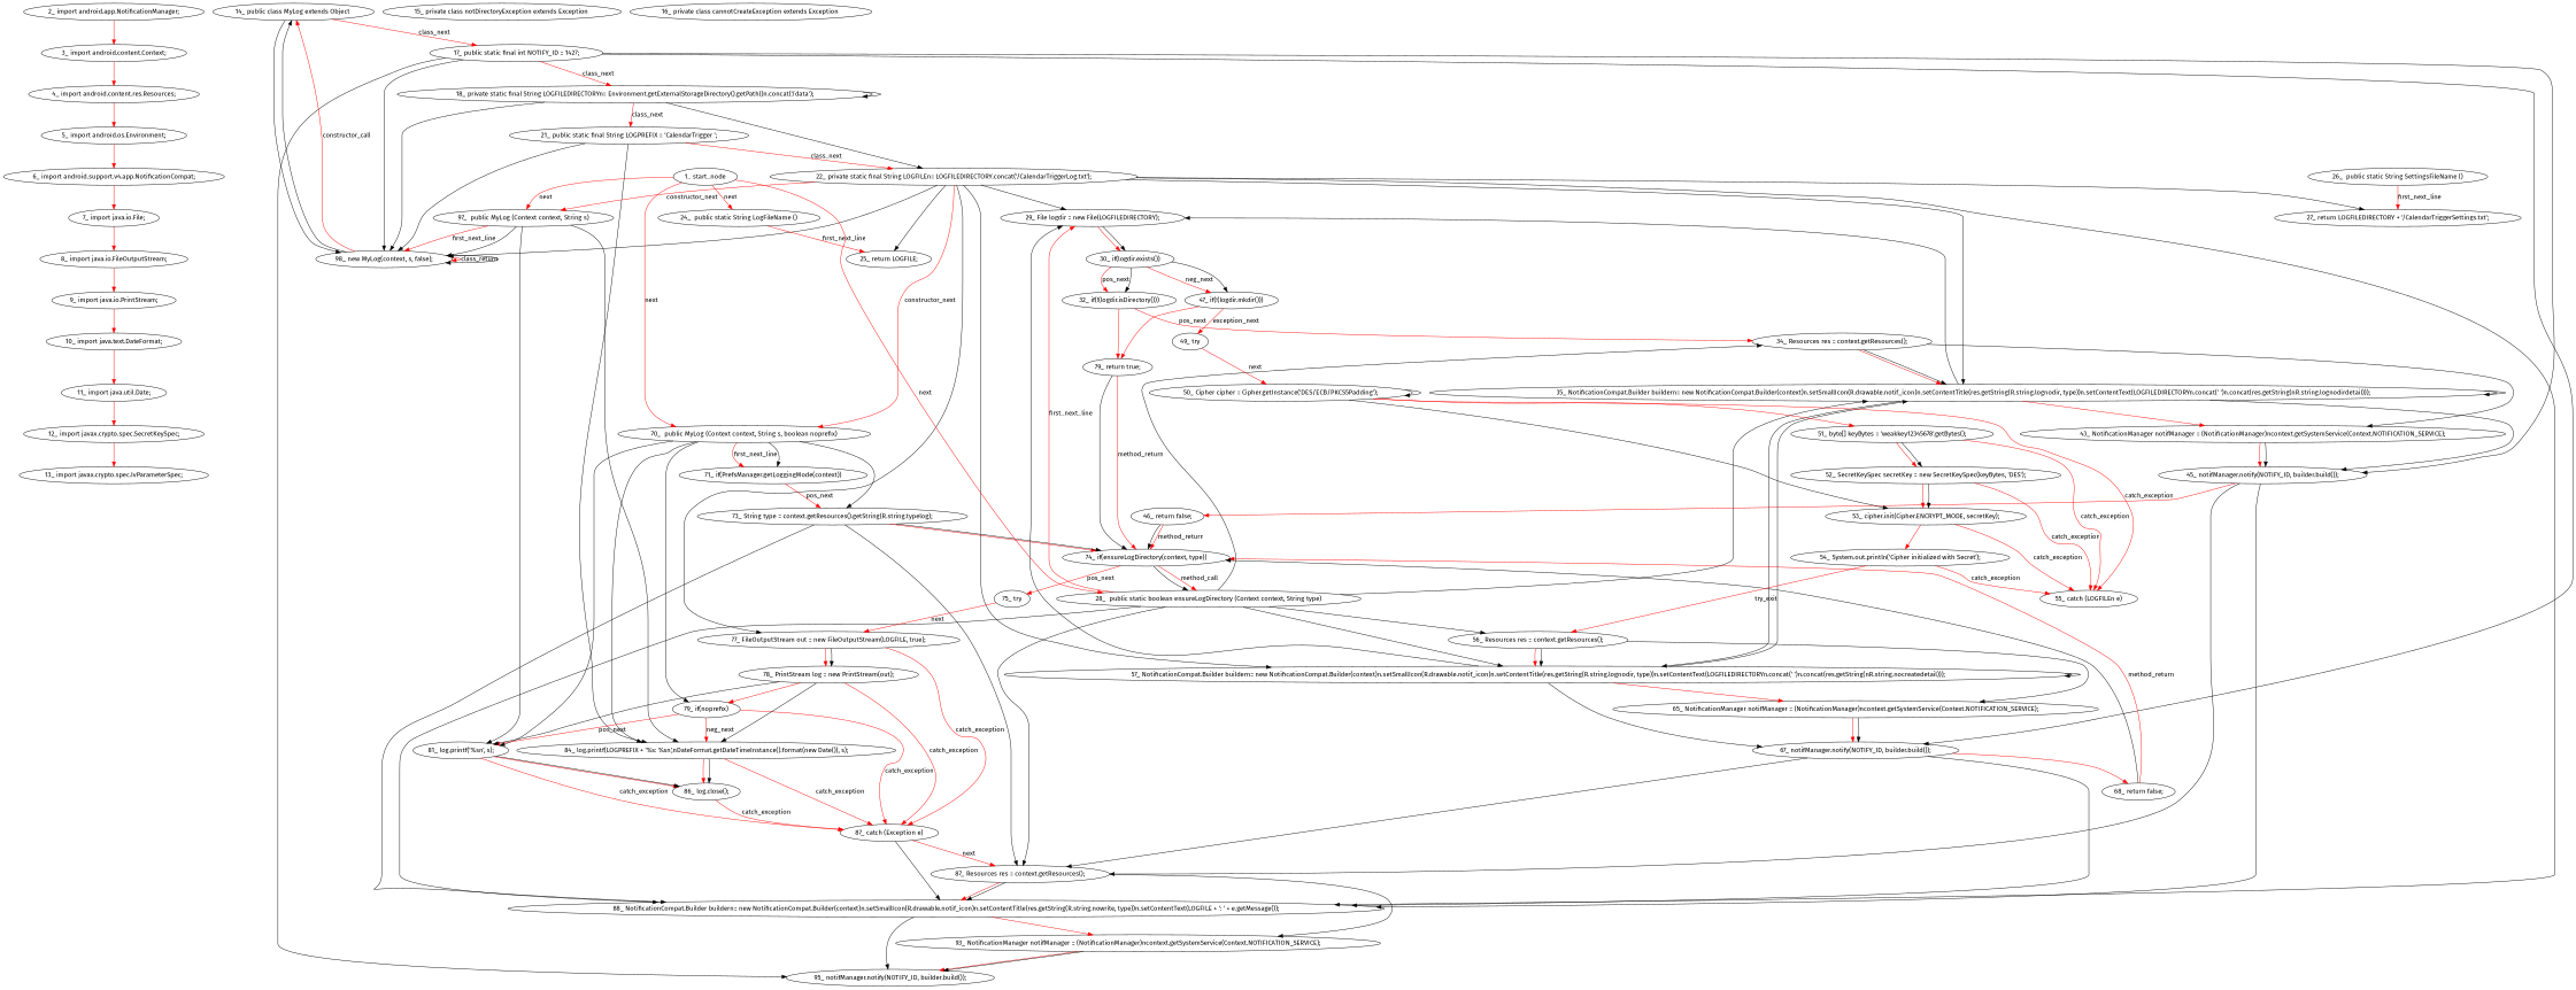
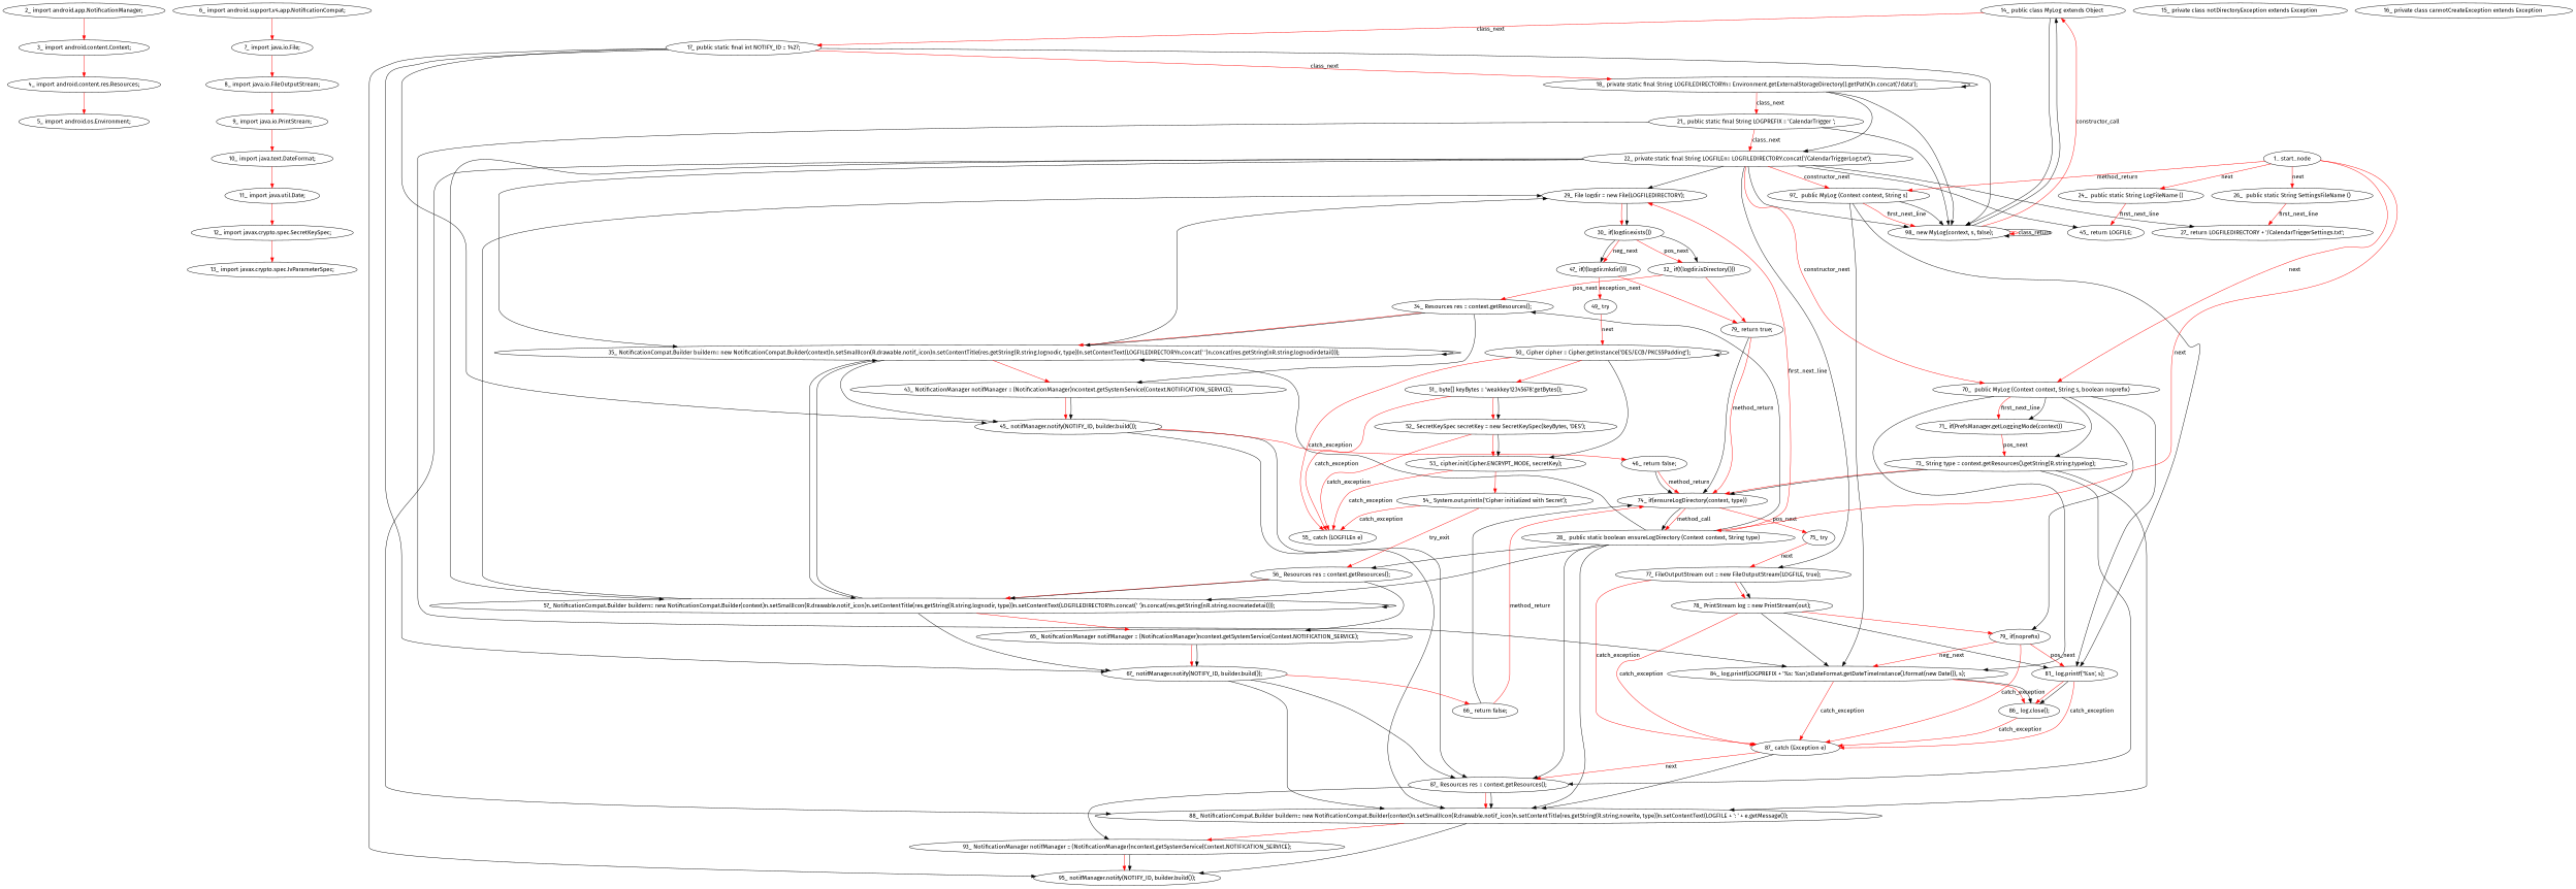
  digraph {
    fontname="Fira Sans"
    node [fontname="Fira Sans" type_label=expression_statement]
    edge [color=red fontname="Fira Sans"]
    n1 [label="2_ import android.app.NotificationManager;"]
    n2 [label="3_ import android.content.Context;"]
    n3 [label="4_ import android.content.res.Resources;"]
    n4 [label="5_ import android.os.Environment;"]
    n5 [label="6_ import android.support.v4.app.NotificationCompat;"]
    n6 [label="7_ import java.io.File;"]
    n7 [label="8_ import java.io.FileOutputStream;"]
    n8 [label="9_ import java.io.PrintStream;"]
    n9 [label="10_ import java.text.DateFormat;"]
    n10 [label="11_ import java.util.Date;"]
    n11 [label="12_ import javax.crypto.spec.SecretKeySpec;"]
    n12 [label="13_ import javax.crypto.spec.IvParameterSpec;"]
    n13 [label="14_ public class MyLog extends Object " type_label=class_declaration]
    n14 [label="17_ public static final int NOTIFY_ID = 1427;"]
    n15 [label="98_ new MyLog(context, s, false);"]
    n16 [label="18_ private static final String LOGFILEDIRECTORYn= Environment.getExternalStorageDirectory().getPath()n.concat('/data');"]
    n17 [label="45_ notifManager.notify(NOTIFY_ID, builder.build());"]
    n18 [label="67_ notifManager.notify(NOTIFY_ID, builder.build());"]
    n19 [label="95_ notifManager.notify(NOTIFY_ID, builder.build());"]
    n20 [label="15_ private class notDirectoryException extends Exception " type_label=class_declaration]
    n21 [label="16_ private class cannotCreateException extends Exception " type_label=class_declaration]
    n22 [label="21_ public static final String LOGPREFIX = 'CalendarTrigger ';"]
    n23 [label="22_ private static final String LOGFILEn= LOGFILEDIRECTORY.concat('/CalendarTriggerLog.txt');"]
    n24 [label="88_ NotificationCompat.Builder buildern= new NotificationCompat.Builder(context)n.setSmallIcon(R.drawable.notif_icon)n.setContentTitle(res.getString(R.string.nowrite, type))n.setContentText(LOGFILE + ': ' + e.getMessage());"]
    n25 [label="87_ Resources res = context.getResources();"]
    n26 [label="46_ return false;" type_label=return]
-   n27 [label="68_ return false;" type_label=return]
+   n27 [label="66_ return false;" type_label=return]
    n28 [label="84_ log.printf(LOGPREFIX + '%s: %sn',nDateFormat.getDateTimeInstance().format(new Date()), s);"]
-   n29 [label="25_ return LOGFILE;" type_label=return]
+   n29 [label="45_ return LOGFILE;" type_label=return]
    n30 [label="27_ return LOGFILEDIRECTORY + '/CalendarTriggerSettings.txt';" type_label=return]
    n31 [label="29_ File logdir = new File(LOGFILEDIRECTORY);"]
    n32 [label="35_ NotificationCompat.Builder buildern= new NotificationCompat.Builder(context)n.setSmallIcon(R.drawable.notif_icon)n.setContentTitle(res.getString(R.string.lognodir, type))n.setContentText(LOGFILEDIRECTORYn.concat(' ')n.concat(res.getString(nR.string.lognodirdetail)));"]
    n33 [label="57_ NotificationCompat.Builder buildern= new NotificationCompat.Builder(context)n.setSmallIcon(R.drawable.notif_icon)n.setContentTitle(res.getString(R.string.lognodir, type))n.setContentText(LOGFILEDIRECTORYn.concat(' ')n.concat(res.getString(nR.string.nocreatedetail)));"]
    n34 [label="70_  public MyLog (Context context, String s, boolean noprefix)" type_label=constructor_declaration]
    n35 [label="77_ FileOutputStream out = new FileOutputStream(LOGFILE, true);"]
    n36 [label="97_  public MyLog (Context context, String s)" type_label=constructor_declaration]
    n37 [label="87_ catch (Exception e)" type_label=catch]
    n38 [label="86_ log.close();"]
    n39 [label="30_ if(logdir.exists())" type_label=if]
    n40 [label="43_ NotificationManager notifManager = (NotificationManager)ncontext.getSystemService(Context.NOTIFICATION_SERVICE);"]
    n41 [label="65_ NotificationManager notifManager = (NotificationManager)ncontext.getSystemService(Context.NOTIFICATION_SERVICE);"]
    n42 [label="71_ if(PrefsManager.getLoggingMode(context))" type_label=if]
    n43 [label="73_ String type = context.getResources().getString(R.string.typelog);"]
    n44 [label="79_ if(noprefix)" type_label=if]
    n45 [label="81_ log.printf('%sn', s);"]
    n46 [label="78_ PrintStream log = new PrintStream(out);"]
    n47 [label="93_ NotificationManager notifManager = (NotificationManager)ncontext.getSystemService(Context.NOTIFICATION_SERVICE);"]
    n48 [label="24_  public static String LogFileName ()" type_label=method_declaration]
    n49 [label="26_  public static String SettingsFileName ()" type_label=method_declaration]
    n50 [label="28_  public static boolean ensureLogDirectory (Context context, String type)" type_label=method_declaration]
    n51 [label="34_ Resources res = context.getResources();"]
    n52 [label="56_ Resources res = context.getResources();"]
    n53 [label="32_ if(!(logdir.isDirectory()))" type_label=if]
    n54 [label="47_ if(!(logdir.mkdir()))" type_label=if]
    n55 [label="79_ return true;" type_label=return]
    n56 [label="49_ try" type_label=try]
    n57 [label="74_ if(ensureLogDirectory(context, type))" type_label=if]
    n58 [label="75_ try" type_label=try]
    n59 [label="50_ Cipher cipher = Cipher.getInstance('DES/ECB/PKCS5Padding');"]
    n60 [label="51_ byte[] keyBytes = 'weakkey12345678'.getBytes();"]
    n61 [label="53_ cipher.init(Cipher.ENCRYPT_MODE, secretKey);"]
    n62 [label="55_ catch (LOGFILEn e)" type_label=catch]
    n63 [label="52_ SecretKeySpec secretKey = new SecretKeySpec(keyBytes, 'DES');"]
    n64 [label="54_ System.out.println('Cipher initialized with Secret');"]
    n65 [label="1_ start_node" type_label=start]
    n1 -> n2 [controlflow_type="next_line 1', edge_type=CFG_edge, key=0, label='next_line 1"]
    n2 -> n3 [controlflow_type="next_line 1', edge_type=CFG_edge, key=0, label='next_line 1"]
    n3 -> n4 [controlflow_type="next_line 1', edge_type=CFG_edge, key=0, label='next_line 1"]
-   n4 -> n5 [controlflow_type="next_line 1', edge_type=CFG_edge, key=0, label='next_line 1"]
    n5 -> n6 [controlflow_type="next_line 1', edge_type=CFG_edge, key=0, label='next_line 1"]
    n6 -> n7 [controlflow_type="next_line 1', edge_type=CFG_edge, key=0, label='next_line 1"]
    n7 -> n8 [controlflow_type="next_line 1', edge_type=CFG_edge, key=0, label='next_line 1"]
    n8 -> n9 [controlflow_type="next_line 1', edge_type=CFG_edge, key=0, label='next_line 1"]
    n9 -> n10 [controlflow_type="next_line 1', edge_type=CFG_edge, key=0, label='next_line 1"]
    n10 -> n11 [controlflow_type="next_line 1', edge_type=CFG_edge, key=0, label='next_line 1"]
    n11 -> n12 [controlflow_type="next_line 1', edge_type=CFG_edge, key=0, label='next_line 1"]
    n13 -> n14 [controlflow_type=class_next edge_type=CFG_edge label=class_next]
    n13 -> n15 [color=""]
    n14 -> n15 [color=""]
    n14 -> n16 [controlflow_type=class_next edge_type=CFG_edge label=class_next]
    n14 -> n17 [used_def=NOTIFY_ID color=""]
    n14 -> n18 [used_def=NOTIFY_ID color=""]
    n14 -> n19 [used_def=NOTIFY_ID color=""]
    n15 -> n13 [controlflow_type="constructor_call|642" edge_type=CFG_edge label=constructor_call target_constructor=449]
    n15 -> n13 [color=""]
    n15 -> n15 [controlflow_type=class_return edge_type=CFG_edge label=class_return]
    n15 -> n15 [color=""]
    n16 -> n15 [color=""]
    n16 -> n16 [used_def=Environment color=""]
    n16 -> n22 [controlflow_type=class_next edge_type=CFG_edge label=class_next]
    n16 -> n23 [used_def=LOGFILEDIRECTORY color=""]
    n17 -> n24 [used_def=type color=""]
    n17 -> n25 [used_def=context color=""]
    n17 -> n26 [controlflow_type="next_line 1', edge_type=CFG_edge, key=0, label='next_line 1"]
    n18 -> n24 [used_def=type color=""]
    n18 -> n25 [used_def=context color=""]
    n18 -> n27 [controlflow_type="next_line 1', edge_type=CFG_edge, key=0, label='next_line 1"]
    n22 -> n15 [color=""]
    n22 -> n23 [controlflow_type=class_next edge_type=CFG_edge label=class_next]
    n22 -> n28 [used_def=LOGPREFIX color=""]
    n23 -> n15 [color=""]
    n23 -> n24 [used_def=LOGFILE color=""]
    n23 -> n29 [used_def=LOGFILE color=""]
    n23 -> n30 [used_def=LOGFILEDIRECTORY color=""]
    n23 -> n31 [used_def=LOGFILEDIRECTORY color=""]
    n23 -> n32 [used_def=LOGFILEDIRECTORY color=""]
    n23 -> n33 [used_def=LOGFILEDIRECTORY color=""]
    n23 -> n34 [controlflow_type=constructor_next edge_type=CFG_edge label=constructor_next]
    n23 -> n35 [used_def=LOGFILE color=""]
    n23 -> n36 [controlflow_type=constructor_next edge_type=CFG_edge label=constructor_next]
    n24 -> n19 [used_def=builder color=""]
    n24 -> n47 [controlflow_type="next_line 1', edge_type=CFG_edge, key=0, label='next_line 1"]
    n25 -> n24 [controlflow_type="next_line 1', edge_type=CFG_edge, key=0, label='next_line 1"]
    n25 -> n24 [used_def=context color=""]
    n25 -> n47 [used_def=context color=""]
    n26 -> n57 [controlflow_type=method_return edge_type=CFG_edge label=method_return]
    n26 -> n57 [color=""]
    n27 -> n57 [controlflow_type=method_return edge_type=CFG_edge label=method_return]
    n27 -> n57 [color=""]
    n28 -> n37 [controlflow_type=catch_exception edge_type=CFG_edge label=catch_exception]
    n28 -> n38 [controlflow_type="next_line 4', edge_type=CFG_edge, key=0, label='next_line 4"]
    n28 -> n38 [used_def=log color=""]
    n31 -> n39 [controlflow_type="next_line 1', edge_type=CFG_edge, key=0, label='next_line 1"]
    n31 -> n39 [used_def=logdir color=""]
    n32 -> n17 [used_def=builder color=""]
    n32 -> n31 [used_def=LOGFILEDIRECTORY color=""]
    n32 -> n32 [used_def=LOGFILEDIRECTORY color=""]
    n32 -> n33 [used_def=LOGFILEDIRECTORY color=""]
    n32 -> n40 [controlflow_type="next_line 1', edge_type=CFG_edge, key=0, label='next_line 1"]
    n33 -> n18 [used_def=builder color=""]
    n33 -> n31 [used_def=LOGFILEDIRECTORY color=""]
    n33 -> n32 [used_def=LOGFILEDIRECTORY color=""]
    n33 -> n33 [used_def=LOGFILEDIRECTORY color=""]
    n33 -> n41 [controlflow_type="next_line 1', edge_type=CFG_edge, key=0, label='next_line 1"]
    n34 -> n28 [used_def=s color=""]
    n34 -> n42 [controlflow_type=first_next_line edge_type=CFG_edge label=first_next_line]
    n34 -> n42 [used_def=context color=""]
    n34 -> n43 [used_def=context color=""]
    n34 -> n44 [used_def=noprefix color=""]
    n34 -> n45 [used_def=s color=""]
    n35 -> n37 [controlflow_type=catch_exception edge_type=CFG_edge label=catch_exception]
    n35 -> n46 [controlflow_type="next_line 1', edge_type=CFG_edge, key=0, label='next_line 1"]
    n35 -> n46 [used_def=out color=""]
    n36 -> n15 [controlflow_type=first_next_line edge_type=CFG_edge label=first_next_line]
    n36 -> n15 [used_def=context color=""]
    n36 -> n28 [used_def=s color=""]
    n36 -> n45 [used_def=s color=""]
    n37 -> n24 [used_def=e color=""]
    n37 -> n25 [controlflow_type=next edge_type=CFG_edge label=next]
    n38 -> n37 [controlflow_type=catch_exception edge_type=CFG_edge label=catch_exception]
    n39 -> n53 [controlflow_type=pos_next edge_type=CFG_edge label=pos_next]
    n39 -> n53 [used_def=logdir color=""]
    n39 -> n54 [controlflow_type=neg_next edge_type=CFG_edge label=neg_next]
    n39 -> n54 [used_def=logdir color=""]
    n40 -> n17 [controlflow_type="next_line 1', edge_type=CFG_edge, key=0, label='next_line 1"]
    n40 -> n17 [used_def=notifManager color=""]
    n41 -> n18 [controlflow_type="next_line 1', edge_type=CFG_edge, key=0, label='next_line 1"]
    n41 -> n18 [used_def=notifManager color=""]
    n42 -> n43 [controlflow_type=pos_next edge_type=CFG_edge label=pos_next]
    n43 -> n24 [used_def=type color=""]
    n43 -> n25 [used_def=context color=""]
    n43 -> n57 [controlflow_type="next_line 1', edge_type=CFG_edge, key=0, label='next_line 1"]
    n43 -> n57 [used_def=context color=""]
    n44 -> n28 [controlflow_type=neg_next edge_type=CFG_edge label=neg_next]
    n44 -> n37 [controlflow_type=catch_exception edge_type=CFG_edge label=catch_exception]
    n44 -> n45 [controlflow_type=pos_next edge_type=CFG_edge label=pos_next]
    n45 -> n37 [controlflow_type=catch_exception edge_type=CFG_edge label=catch_exception]
    n45 -> n38 [controlflow_type="next_line 2', edge_type=CFG_edge, key=0, label='next_line 2"]
    n45 -> n38 [used_def=log color=""]
    n46 -> n28 [used_def=log color=""]
    n46 -> n37 [controlflow_type=catch_exception edge_type=CFG_edge label=catch_exception]
    n46 -> n44 [controlflow_type="next_line 1', edge_type=CFG_edge, key=0, label='next_line 1"]
    n46 -> n45 [used_def=log color=""]
    n47 -> n19 [controlflow_type="next_line 1', edge_type=CFG_edge, key=0, label='next_line 1"]
    n47 -> n19 [used_def=notifManager color=""]
    n48 -> n29 [controlflow_type=first_next_line edge_type=CFG_edge label=first_next_line]
    n49 -> n30 [controlflow_type=first_next_line edge_type=CFG_edge label=first_next_line]
    n50 -> n24 [used_def=type color=""]
    n50 -> n25 [used_def=context color=""]
    n50 -> n31 [controlflow_type=first_next_line edge_type=CFG_edge label=first_next_line]
    n50 -> n32 [used_def=type color=""]
    n50 -> n33 [used_def=type color=""]
    n50 -> n51 [used_def=context color=""]
    n50 -> n52 [used_def=context color=""]
    n51 -> n32 [controlflow_type="next_line 1', edge_type=CFG_edge, key=0, label='next_line 1"]
    n51 -> n32 [used_def=context color=""]
    n51 -> n40 [used_def=context color=""]
    n52 -> n33 [controlflow_type="next_line 1', edge_type=CFG_edge, key=0, label='next_line 1"]
    n52 -> n33 [used_def=context color=""]
    n52 -> n41 [used_def=context color=""]
    n53 -> n51 [controlflow_type=pos_next edge_type=CFG_edge label=pos_next]
    n53 -> n55 [controlflow_type="next_line 6', edge_type=CFG_edge, key=0, label='next_line 6"]
    n54 -> n55 [controlflow_type="next_line 6', edge_type=CFG_edge, key=0, label='next_line 6"]
    n54 -> n56 [controlflow_type=pos_next edge_type=CFG_edge label=exception_next]
    n55 -> n57 [controlflow_type=method_return edge_type=CFG_edge label=method_return]
    n55 -> n57 [color=""]
    n56 -> n59 [controlflow_type=next edge_type=CFG_edge label=next]
    n57 -> n50 [controlflow_type="method_call|489" edge_type=CFG_edge label=method_call]
    n57 -> n50 [color=""]
    n57 -> n58 [controlflow_type=pos_next edge_type=CFG_edge label=pos_next]
    n58 -> n35 [controlflow_type=next edge_type=CFG_edge label=next]
    n59 -> n59 [used_def=Cipher color=""]
    n59 -> n60 [controlflow_type="next_line 1', edge_type=CFG_edge, key=0, label='next_line 1"]
    n59 -> n61 [used_def=cipher color=""]
    n59 -> n62 [controlflow_type=catch_exception edge_type=CFG_edge label=catch_exception]
    n60 -> n62 [controlflow_type=catch_exception edge_type=CFG_edge label=catch_exception]
    n60 -> n63 [controlflow_type="next_line 1', edge_type=CFG_edge, key=0, label='next_line 1"]
    n60 -> n63 [used_def=keyBytes color=""]
    n61 -> n62 [controlflow_type=catch_exception edge_type=CFG_edge label=catch_exception]
    n61 -> n64 [controlflow_type="next_line 1', edge_type=CFG_edge, key=0, label='next_line 1"]
    n63 -> n61 [controlflow_type="next_line 1', edge_type=CFG_edge, key=0, label='next_line 1"]
    n63 -> n61 [used_def=secretKey color=""]
    n63 -> n62 [controlflow_type=catch_exception edge_type=CFG_edge label=catch_exception]
    n64 -> n52 [controlflow_type=try_exit edge_type=CFG_edge label=try_exit]
    n64 -> n62 [controlflow_type=catch_exception edge_type=CFG_edge label=catch_exception]
    n65 -> n34 [controlflow_type=next edge_type=CFG_edge label=next]
-   n65 -> n36 [controlflow_type=next edge_type=CFG_edge label=next]
+   n65 -> n36 [controlflow_type=next edge_type=CFG_edge label=method_return]
    n65 -> n48 [controlflow_type=next edge_type=CFG_edge label=next]
+   n65 -> n49 [controlflow_type=next edge_type=CFG_edge label=next]
    n65 -> n50 [controlflow_type=next edge_type=CFG_edge label=next]
  }
